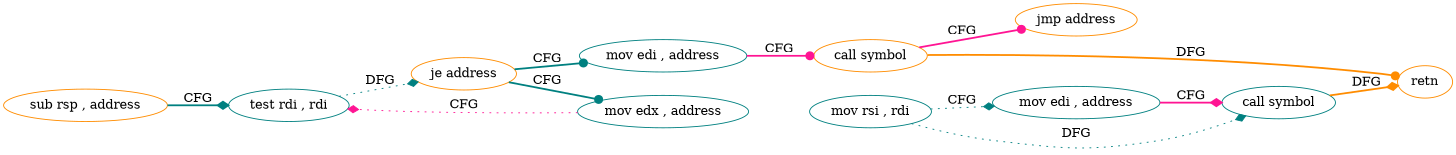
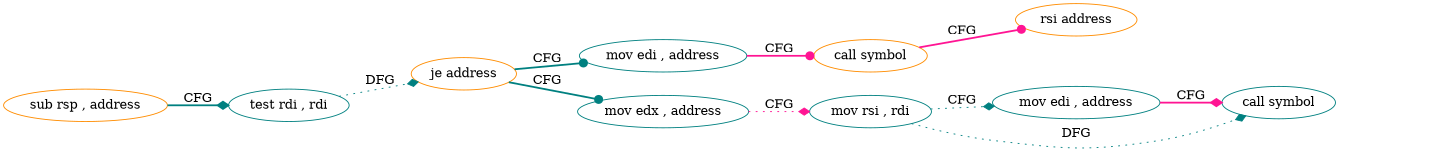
  digraph {
    rankdir=LR
    node [color=teal]
    edge [arrowhead=diamond color=teal style=bold]
    n1 [color=darkorange label="sub rsp , address"]
    n2 [label="test rdi , rdi"]
    n3 [color=darkorange label="je address"]
    n4 [label="mov edi , address"]
    n5 [label="mov edx , address"]
    n6 [color=darkorange label="call symbol"]
    n7 [label="mov rsi , rdi"]
-   n8 [color=darkorange label="jmp address"]
-   n9 [color=darkorange label=retn]
+   n8 [color=darkorange label="rsi address"]
    n10 [label="mov edi , address"]
    n11 [label="call symbol"]
    n1 -> n2 [label=CFG]
    n2 -> n3 [label=DFG style=dotted]
    n3 -> n4 [arrowhead=dot label=CFG]
    n3 -> n5 [arrowhead=dot label=CFG]
    n4 -> n6 [arrowhead=dot color=deeppink label=CFG]
-   n5 -> n2 [color=deeppink label=CFG style=dotted]
+   n5 -> n7 [color=deeppink label=CFG style=dotted]
    n6 -> n8 [arrowhead=dot color=deeppink label=CFG]
-   n6 -> n9 [arrowhead=dot color=darkorange label=DFG]
    n7 -> n10 [label=CFG style=dotted]
    n7 -> n11 [label=DFG style=dotted]
    n10 -> n11 [color=deeppink label=CFG]
-   n11 -> n9 [color=darkorange label=DFG]
  }
